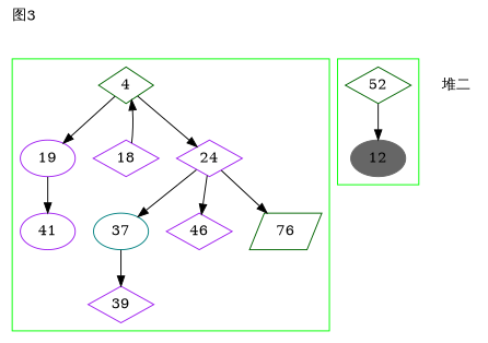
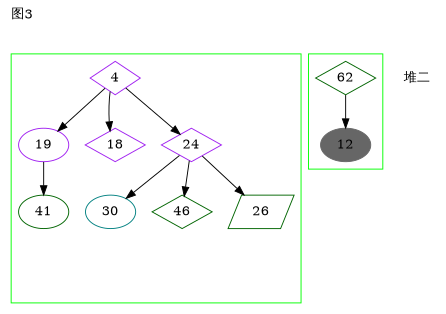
  digraph {
    label="图3"
    labeljust=l
    labelloc=t
    node [color=purple shape=diamond]
-   n1 [color=darkgreen label=4]
+   n1 [label=4]
    n2 [label=19 shape=ellipse]
-   n3 [color=teal label=37 shape=ellipse]
+   n3 [color=teal label=30 shape=ellipse]
    n4 [label=18]
    n5 [label=24]
-   n6 [label=41 shape=ellipse]
-   n7 [label=39]
-   n8 [label=46]
-   n9 [color=darkgreen label=76 shape=parallelogram]
+   n6 [color=darkgreen label=41 shape=ellipse]
+   n8 [color=darkgreen label=46]
+   n9 [color=darkgreen label=26 shape=parallelogram]
    n10 [color=gray40 label=12 shape=ellipse style=filled]
-   n11 [color=darkgreen label=52]
+   n11 [color=darkgreen label=62]
    n12 [label="堆二" shape=plaintext]
    subgraph cluster_1 {
      label=""
      pencolor=green
      n1
      n2
      n3
      n4
      n5
      n6
-     n7
      n8
      n9
    }
    subgraph cluster_2 {
      label=""
      pencolor=green
      n10
      n11
    }
    n1 -> n2
-   n4 -> n1
+   n1 -> n4
    n1 -> n5
    n2 -> n6
-   n3 -> n7
    n5 -> n3
    n5 -> n8
    n5 -> n9
    n11 -> n10
  }
